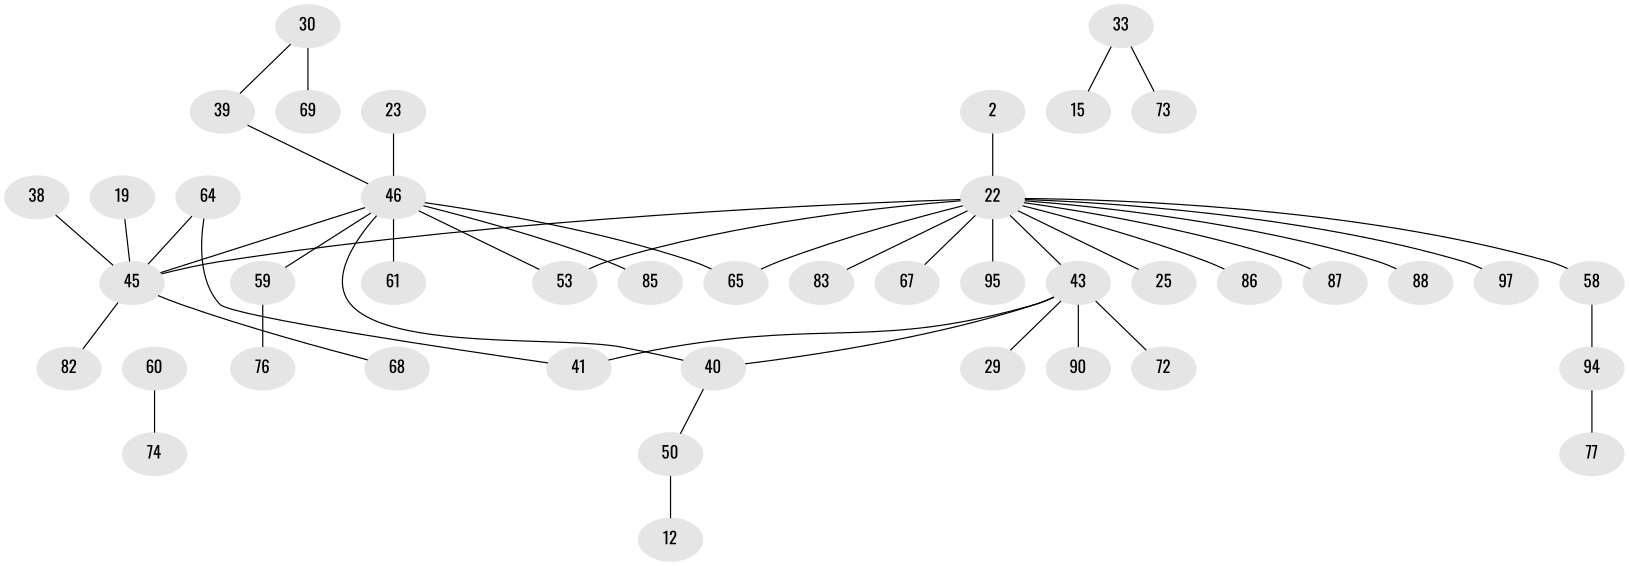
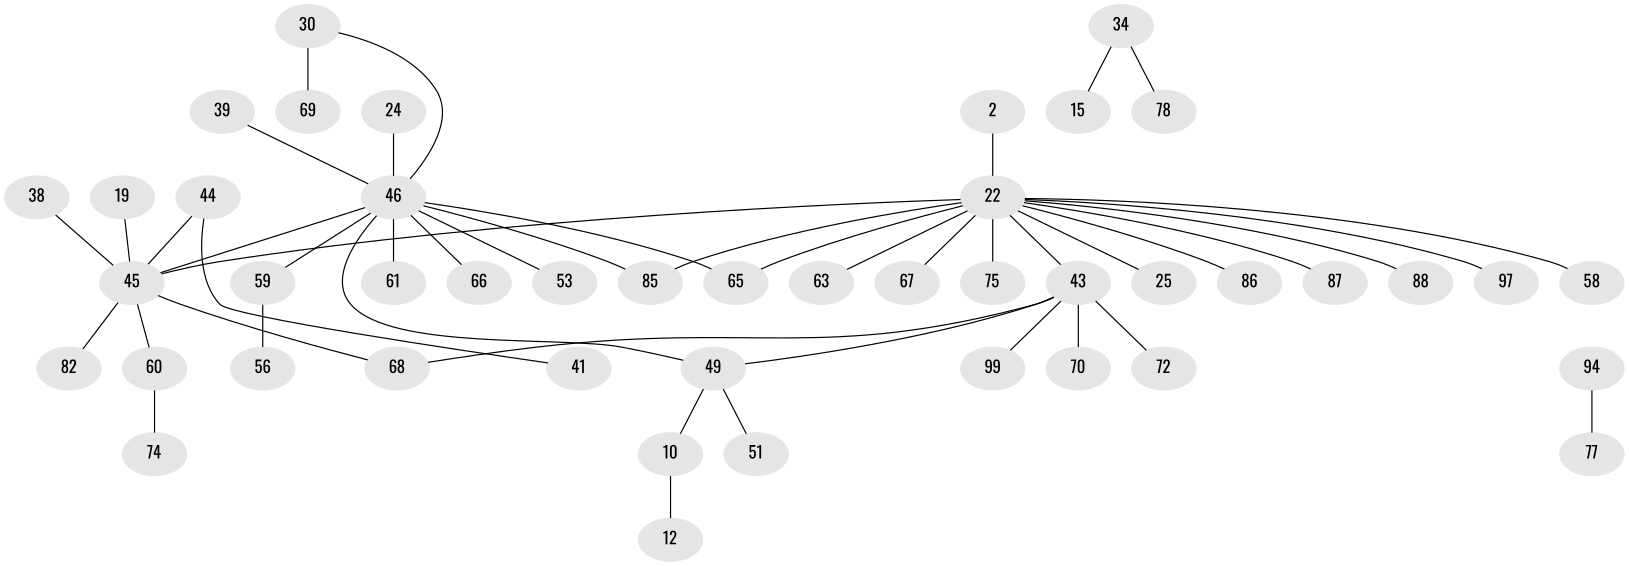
  graph {
    fontname=Oswald
    node [color=gray90 fontname=Oswald style=filled]
    edge [fontname=Oswald]
    22 [super="+2"]
    45 [super="+12+13+36"]
    25
    n4 [label=86]
    n5 [label=87]
    n6 [label=88]
    n7 [label=97]
    43 [super="+38"]
    n9 [label=85 super="+23"]
    58
-   63 [label=83]
+   63
    65 [super="+56"]
    67
-   75 [label=95]
+   75
    n15 [label=2]
    n16 [label=82]
    60
    68
    19
    n20 [label=46 super="+5+9+6+11+17+16+34"]
-   49 [label=40]
+   49
    59 [super="+15+46"]
    61 [super="+1"]
    53
-   29 [super="+8"]
+   66
+   29 [super="+8" label=99]
    n27 [label=15]
-   33
-   73
+   33 [label=34]
+   73 [label=78]
    n30 [label=41]
-   70 [label=90]
+   70
    72
-   50
+   50 [label=10]
+   51
    n35 [label=94]
-   76
-   24 [label=23]
+   76 [label=56]
+   24
    n38 [label=30]
    69
    n40 [label=38]
    39
-   44 [label=64]
+   44
    74
    n44 [label=12]
    77
    22 -- 45
    22 -- 25
    22 -- n4
    22 -- n5
    22 -- n6
    22 -- n7
    22 -- 43
-   22 -- 53
+   22 -- n9
    22 -- 58
    22 -- 63
    22 -- 65 [weight=2]
    22 -- 67
    22 -- 75
    45 -- n16
+   45 -- 60
    45 -- 68
    43 -- 49
    43 -- 29
-   43 -- n30
+   43 -- 68
    43 -- 70
    43 -- 72
-   58 -- n35
    n15 -- 22
    60 -- 74
    19 -- 45
    n20 -- 45 [weight=2]
    n20 -- n9
    n20 -- 65
    n20 -- 49
    n20 -- 59
    n20 -- 61
    n20 -- 53
+   n20 -- 66
    49 -- 50
+   49 -- 51
    59 -- 76
    33 -- n27
    33 -- 73
    50 -- n44
    n35 -- 77
    24 -- n20
-   n38 -- 39
+   n38 -- n20
    n38 -- 69
    n40 -- 45
    39 -- n20
    44 -- 45
    44 -- n30
  }
